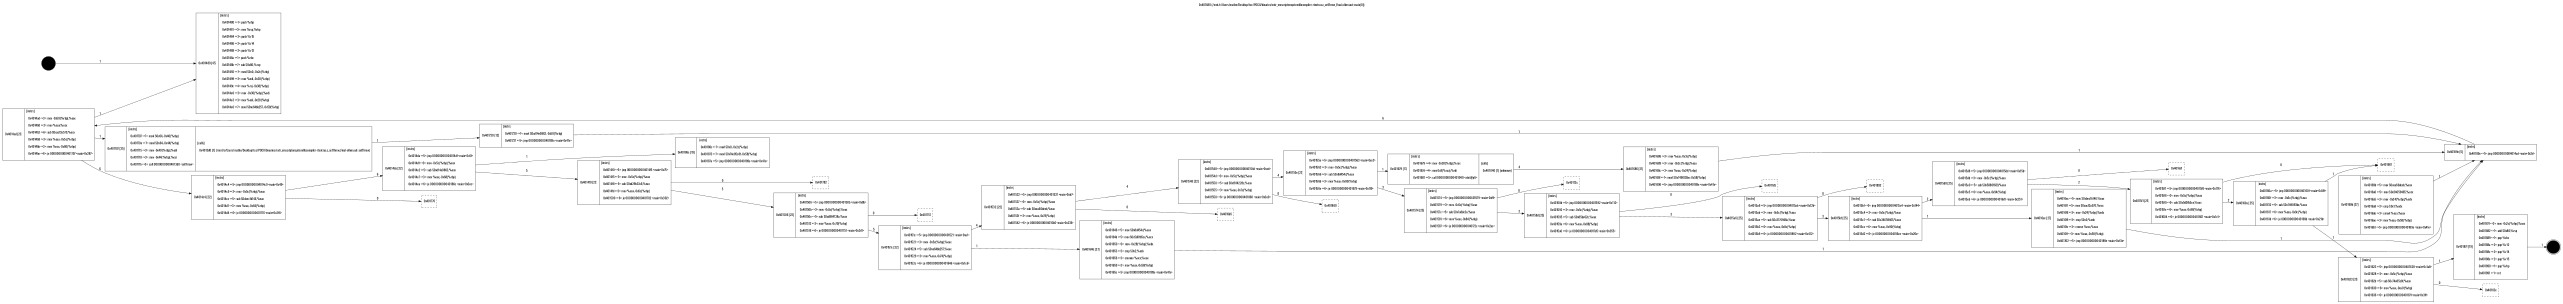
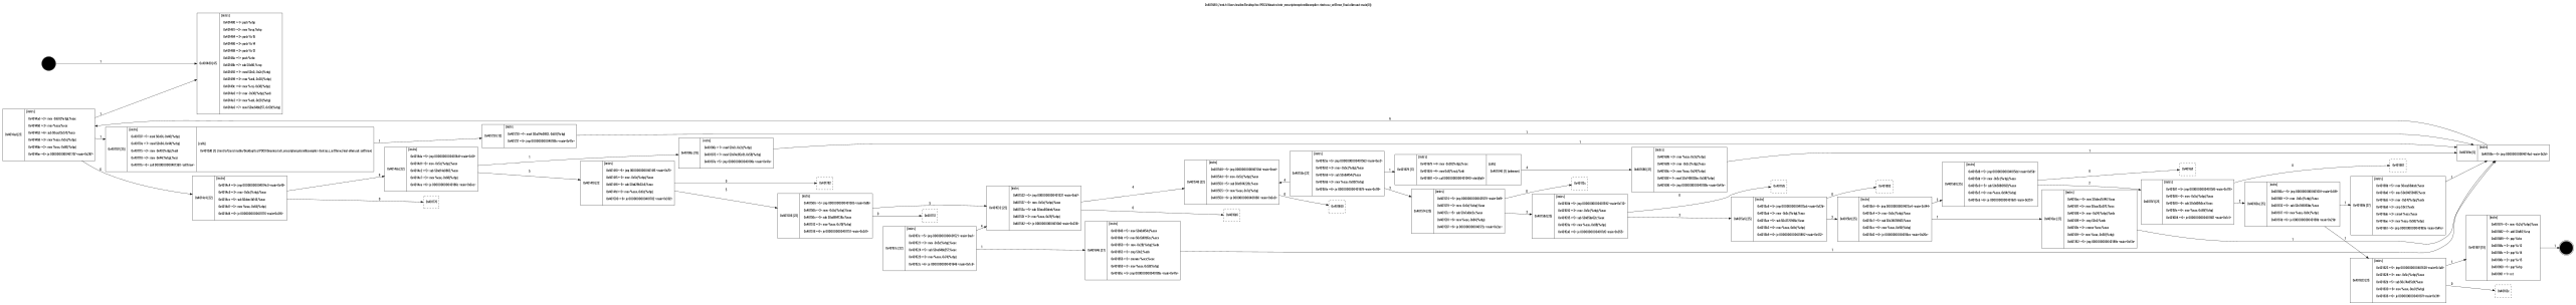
  digraph {
    fontname=Oswald
    label="0x401480 (/mnt/c/Users/mathe/Desktop/tcc/POCII/binaries/extr_emscriptensystemlibcompiler-rtextras.c_setThrew_Final-ollvm.out::main(0))"
    labelloc=t
    rankdir=LR
    node [fontname=Oswald shape=record]
    edge [fontname=Oswald]
    Entry [fillcolor=black height=0.3 shape=circle style=filled width=0.3]
    n2 [label="{\n     0x401480 [45]\l\n     | [instrs]\l\n     &nbsp;&nbsp;0x401480 \<+1\>: push %rbp\l\n     &nbsp;&nbsp;0x401481 \<+3\>: mov %rsp,%rbp\l\n     &nbsp;&nbsp;0x401484 \<+2\>: push %r15\l\n     &nbsp;&nbsp;0x401486 \<+2\>: push %r14\l\n     &nbsp;&nbsp;0x401488 \<+2\>: push %r12\l\n     &nbsp;&nbsp;0x40148a \<+1\>: push %rbx\l\n     &nbsp;&nbsp;0x40148b \<+7\>: sub $0x80,%rsp\l\n     &nbsp;&nbsp;0x401492 \<+7\>: movl $0x0,-0x2c(%rbp)\l\n     &nbsp;&nbsp;0x401499 \<+3\>: mov %edi,-0x30(%rbp)\l\n     &nbsp;&nbsp;0x40149c \<+4\>: mov %rsi,-0x38(%rbp)\l\n     &nbsp;&nbsp;0x4014a0 \<+3\>: mov -0x30(%rbp),%edi\l\n     &nbsp;&nbsp;0x4014a3 \<+3\>: mov %edi,-0x28(%rbp)\l\n     &nbsp;&nbsp;0x4014a6 \<+7\>: movl $0xe64bb257,-0x58(%rbp)\l\n  }"]
    n3 [label="{\n     0x4014ad [23]\l\n     | [instrs]\l\n     &nbsp;&nbsp;0x4014ad \<+3\>: mov -0x58(%rbp),%eax\l\n     &nbsp;&nbsp;0x4014b0 \<+2\>: mov %eax,%ecx\l\n     &nbsp;&nbsp;0x4014b2 \<+6\>: sub $0xacf3a570,%ecx\l\n     &nbsp;&nbsp;0x4014b8 \<+3\>: mov %eax,-0x5c(%rbp)\l\n     &nbsp;&nbsp;0x4014bb \<+3\>: mov %ecx,-0x60(%rbp)\l\n     &nbsp;&nbsp;0x4014be \<+6\>: je 0000000000401707 \<main+0x287\>\l\n  }"]
    n4 [label="{\n     0x401707 [25]\l\n     | [instrs]\l\n     &nbsp;&nbsp;0x401707 \<+7\>: movl $0x64,-0x40(%rbp)\l\n     &nbsp;&nbsp;0x40170e \<+7\>: movl $0x64,-0x44(%rbp)\l\n     &nbsp;&nbsp;0x401715 \<+3\>: mov -0x40(%rbp),%edi\l\n     &nbsp;&nbsp;0x401718 \<+3\>: mov -0x44(%rbp),%esi\l\n     &nbsp;&nbsp;0x40171b \<+5\>: call 00000000004013d0 \<setThrew\>\l\n     | [calls]\l\n     &nbsp;&nbsp;0x4013d0 \{1\} (/mnt/c/Users/mathe/Desktop/tcc/POCII/binaries/extr_emscriptensystemlibcompiler-rtextras.c_setThrew_Final-ollvm.out::setThrew)\l\n  }"]
    n5 [label="{\n     0x4014c4 [22]\l\n     | [instrs]\l\n     &nbsp;&nbsp;0x4014c4 \<+5\>: jmp 00000000004014c9 \<main+0x49\>\l\n     &nbsp;&nbsp;0x4014c9 \<+3\>: mov -0x5c(%rbp),%eax\l\n     &nbsp;&nbsp;0x4014cc \<+5\>: sub $0xbec1b146,%eax\l\n     &nbsp;&nbsp;0x4014d1 \<+3\>: mov %eax,-0x64(%rbp)\l\n     &nbsp;&nbsp;0x4014d4 \<+6\>: je 0000000000401776 \<main+0x2f6\>\l\n  }"]
    n6 [label="{\n     0x401720 [12]\l\n     | [instrs]\l\n     &nbsp;&nbsp;0x401720 \<+7\>: movl $0xd14e0863,-0x58(%rbp)\l\n     &nbsp;&nbsp;0x401727 \<+5\>: jmp 000000000040189e \<main+0x41e\>\l\n  }"]
    n7 [label="{\n     0x401776\l\n  }" style=dashed]
    n8 [label="{\n     0x4014da [22]\l\n     | [instrs]\l\n     &nbsp;&nbsp;0x4014da \<+5\>: jmp 00000000004014df \<main+0x5f\>\l\n     &nbsp;&nbsp;0x4014df \<+3\>: mov -0x5c(%rbp),%eax\l\n     &nbsp;&nbsp;0x4014e2 \<+5\>: sub $0xd14e0863,%eax\l\n     &nbsp;&nbsp;0x4014e7 \<+3\>: mov %eax,-0x68(%rbp)\l\n     &nbsp;&nbsp;0x4014ea \<+6\>: je 000000000040186c \<main+0x3ec\>\l\n  }"]
    n9 [label="{\n     0x40189e [5]\l\n     | [instrs]\l\n     &nbsp;&nbsp;0x40189e \<+5\>: jmp 00000000004014ad \<main+0x2d\>\l\n  }"]
    n10 [label="{\n     0x40186c [19]\l\n     | [instrs]\l\n     &nbsp;&nbsp;0x40186c \<+7\>: movl $0x0,-0x2c(%rbp)\l\n     &nbsp;&nbsp;0x401873 \<+7\>: movl $0x74e85c8f,-0x58(%rbp)\l\n     &nbsp;&nbsp;0x40187a \<+5\>: jmp 000000000040189e \<main+0x41e\>\l\n  }"]
    n11 [label="{\n     0x4014f0 [22]\l\n     | [instrs]\l\n     &nbsp;&nbsp;0x4014f0 \<+5\>: jmp 00000000004014f5 \<main+0x75\>\l\n     &nbsp;&nbsp;0x4014f5 \<+3\>: mov -0x5c(%rbp),%eax\l\n     &nbsp;&nbsp;0x4014f8 \<+5\>: sub $0xd29b37a6,%eax\l\n     &nbsp;&nbsp;0x4014fd \<+3\>: mov %eax,-0x6c(%rbp)\l\n     &nbsp;&nbsp;0x401500 \<+6\>: je 0000000000401782 \<main+0x302\>\l\n  }"]
    Exit [fillcolor=black height=0.3 peripheries=2 shape=circle style=filled width=0.3]
    n13 [label="{\n     0x401782\l\n  }" style=dashed]
    n14 [label="{\n     0x401506 [22]\l\n     | [instrs]\l\n     &nbsp;&nbsp;0x401506 \<+5\>: jmp 000000000040150b \<main+0x8b\>\l\n     &nbsp;&nbsp;0x40150b \<+3\>: mov -0x5c(%rbp),%eax\l\n     &nbsp;&nbsp;0x40150e \<+5\>: sub $0xd864138a,%eax\l\n     &nbsp;&nbsp;0x401513 \<+3\>: mov %eax,-0x70(%rbp)\l\n     &nbsp;&nbsp;0x401516 \<+6\>: je 0000000000401751 \<main+0x2d1\>\l\n  }"]
    n15 [label="{\n     0x40163c\l\n  }" style=dashed]
    n16 [label="{\n     0x401751\l\n  }" style=dashed]
    n17 [label="{\n     0x40151c [22]\l\n     | [instrs]\l\n     &nbsp;&nbsp;0x40151c \<+5\>: jmp 0000000000401521 \<main+0xa1\>\l\n     &nbsp;&nbsp;0x401521 \<+3\>: mov -0x5c(%rbp),%eax\l\n     &nbsp;&nbsp;0x401524 \<+5\>: sub $0xe64bb257,%eax\l\n     &nbsp;&nbsp;0x401529 \<+3\>: mov %eax,-0x74(%rbp)\l\n     &nbsp;&nbsp;0x40152c \<+6\>: je 0000000000401646 \<main+0x1c6\>\l\n  }"]
    n18 [label="{\n     0x40187f [19]\l\n     | [instrs]\l\n     &nbsp;&nbsp;0x40187f \<+3\>: mov -0x2c(%rbp),%eax\l\n     &nbsp;&nbsp;0x401882 \<+7\>: add $0x80,%rsp\l\n     &nbsp;&nbsp;0x401889 \<+1\>: pop %rbx\l\n     &nbsp;&nbsp;0x40188a \<+2\>: pop %r12\l\n     &nbsp;&nbsp;0x40188c \<+2\>: pop %r14\l\n     &nbsp;&nbsp;0x40188e \<+2\>: pop %r15\l\n     &nbsp;&nbsp;0x401890 \<+1\>: pop %rbp\l\n     &nbsp;&nbsp;0x401891 \<+1\>: ret\l\n  }"]
    n19 [label="{\n     0x401646 [27]\l\n     | [instrs]\l\n     &nbsp;&nbsp;0x401646 \<+5\>: mov $0x8d454d,%eax\l\n     &nbsp;&nbsp;0x40164b \<+5\>: mov $0x5d0fb5ce,%ecx\l\n     &nbsp;&nbsp;0x401650 \<+3\>: mov -0x28(%rbp),%edx\l\n     &nbsp;&nbsp;0x401653 \<+3\>: cmp $0x2,%edx\l\n     &nbsp;&nbsp;0x401656 \<+3\>: cmovne %ecx,%eax\l\n     &nbsp;&nbsp;0x401659 \<+3\>: mov %eax,-0x58(%rbp)\l\n     &nbsp;&nbsp;0x40165c \<+5\>: jmp 000000000040189e \<main+0x41e\>\l\n  }"]
    n20 [label="{\n     0x401532 [22]\l\n     | [instrs]\l\n     &nbsp;&nbsp;0x401532 \<+5\>: jmp 0000000000401537 \<main+0xb7\>\l\n     &nbsp;&nbsp;0x401537 \<+3\>: mov -0x5c(%rbp),%eax\l\n     &nbsp;&nbsp;0x40153a \<+5\>: sub $0xea66deeb,%eax\l\n     &nbsp;&nbsp;0x40153f \<+3\>: mov %eax,-0x78(%rbp)\l\n     &nbsp;&nbsp;0x401542 \<+6\>: je 00000000004016b6 \<main+0x236\>\l\n  }"]
    n21 [label="{\n     0x4016b6\l\n  }" style=dashed]
    n22 [label="{\n     0x401548 [22]\l\n     | [instrs]\l\n     &nbsp;&nbsp;0x401548 \<+5\>: jmp 000000000040154d \<main+0xcd\>\l\n     &nbsp;&nbsp;0x40154d \<+3\>: mov -0x5c(%rbp),%eax\l\n     &nbsp;&nbsp;0x401550 \<+5\>: sub $0xf814228c,%eax\l\n     &nbsp;&nbsp;0x401555 \<+3\>: mov %eax,-0x7c(%rbp)\l\n     &nbsp;&nbsp;0x401558 \<+6\>: je 0000000000401860 \<main+0x3e0\>\l\n  }"]
    n23 [label="{\n     0x401623 [25]\l\n     | [instrs]\l\n     &nbsp;&nbsp;0x401623 \<+5\>: jmp 0000000000401628 \<main+0x1a8\>\l\n     &nbsp;&nbsp;0x401628 \<+3\>: mov -0x5c(%rbp),%eax\l\n     &nbsp;&nbsp;0x40162b \<+5\>: sub $0x74e85c8f,%eax\l\n     &nbsp;&nbsp;0x401630 \<+6\>: mov %eax,-0xa0(%rbp)\l\n     &nbsp;&nbsp;0x401636 \<+6\>: je 000000000040187f \<main+0x3ff\>\l\n  }"]
    n24 [label="{\n     0x401860\l\n  }" style=dashed]
    n25 [label="{\n     0x40155e [22]\l\n     | [instrs]\l\n     &nbsp;&nbsp;0x40155e \<+5\>: jmp 0000000000401563 \<main+0xe3\>\l\n     &nbsp;&nbsp;0x401563 \<+3\>: mov -0x5c(%rbp),%eax\l\n     &nbsp;&nbsp;0x401566 \<+5\>: sub $0x8d454d,%eax\l\n     &nbsp;&nbsp;0x40156b \<+3\>: mov %eax,-0x80(%rbp)\l\n     &nbsp;&nbsp;0x40156e \<+6\>: je 0000000000401679 \<main+0x1f9\>\l\n  }"]
    n26 [label="{\n     0x40169b [27]\l\n     | [instrs]\l\n     &nbsp;&nbsp;0x40169b \<+5\>: mov $0xea66deeb,%eax\l\n     &nbsp;&nbsp;0x4016a0 \<+5\>: mov $0x34659465,%ecx\l\n     &nbsp;&nbsp;0x4016a5 \<+3\>: mov -0x24(%rbp),%edx\l\n     &nbsp;&nbsp;0x4016a8 \<+3\>: cmp $0x1,%edx\l\n     &nbsp;&nbsp;0x4016ab \<+3\>: cmovl %ecx,%eax\l\n     &nbsp;&nbsp;0x4016ae \<+3\>: mov %eax,-0x58(%rbp)\l\n     &nbsp;&nbsp;0x4016b1 \<+5\>: jmp 000000000040189e \<main+0x41e\>\l\n  }"]
    n27 [label="{\n     0x401679 [13]\l\n     | [instrs]\l\n     &nbsp;&nbsp;0x401679 \<+4\>: mov -0x38(%rbp),%rax\l\n     &nbsp;&nbsp;0x40167d \<+4\>: mov 0x8(%rax),%rdi\l\n     &nbsp;&nbsp;0x401681 \<+5\>: call 0000000000401040 \<atoi@plt\>\l\n     | [calls]\l\n     &nbsp;&nbsp;0x401040 \{1\} (unknown)\l\n  }"]
    n28 [label="{\n     0x401574 [25]\l\n     | [instrs]\l\n     &nbsp;&nbsp;0x401574 \<+5\>: jmp 0000000000401579 \<main+0xf9\>\l\n     &nbsp;&nbsp;0x401579 \<+3\>: mov -0x5c(%rbp),%eax\l\n     &nbsp;&nbsp;0x40157c \<+5\>: sub $0x7a8dc3a,%eax\l\n     &nbsp;&nbsp;0x401581 \<+6\>: mov %eax,-0x84(%rbp)\l\n     &nbsp;&nbsp;0x401587 \<+6\>: je 000000000040172c \<main+0x2ac\>\l\n  }"]
    n29 [label="{\n     0x40160a [25]\l\n     | [instrs]\l\n     &nbsp;&nbsp;0x40160a \<+5\>: jmp 000000000040160f \<main+0x18f\>\l\n     &nbsp;&nbsp;0x40160f \<+3\>: mov -0x5c(%rbp),%eax\l\n     &nbsp;&nbsp;0x401612 \<+5\>: sub $0x749093be,%eax\l\n     &nbsp;&nbsp;0x401617 \<+6\>: mov %eax,-0x9c(%rbp)\l\n     &nbsp;&nbsp;0x40161d \<+6\>: je 000000000040169b \<main+0x21b\>\l\n  }"]
    n30 [label="{\n     0x401686 [21]\l\n     | [instrs]\l\n     &nbsp;&nbsp;0x401686 \<+3\>: mov %eax,-0x3c(%rbp)\l\n     &nbsp;&nbsp;0x401689 \<+3\>: mov -0x3c(%rbp),%eax\l\n     &nbsp;&nbsp;0x40168c \<+3\>: mov %eax,-0x24(%rbp)\l\n     &nbsp;&nbsp;0x40168f \<+7\>: movl $0x749093be,-0x58(%rbp)\l\n     &nbsp;&nbsp;0x401696 \<+5\>: jmp 000000000040189e \<main+0x41e\>\l\n  }"]
    n31 [label="{\n     0x40172c\l\n  }" style=dashed]
    n32 [label="{\n     0x40158d [25]\l\n     | [instrs]\l\n     &nbsp;&nbsp;0x40158d \<+5\>: jmp 0000000000401592 \<main+0x112\>\l\n     &nbsp;&nbsp;0x401592 \<+3\>: mov -0x5c(%rbp),%eax\l\n     &nbsp;&nbsp;0x401595 \<+5\>: sub $0x85be62e,%eax\l\n     &nbsp;&nbsp;0x40159a \<+6\>: mov %eax,-0x88(%rbp)\l\n     &nbsp;&nbsp;0x4015a0 \<+6\>: je 00000000004017d5 \<main+0x355\>\l\n  }"]
    n33 [label="{\n     0x401661\l\n  }" style=dashed]
    n34 [label="{\n     0x4017d5\l\n  }" style=dashed]
    n35 [label="{\n     0x4015a6 [25]\l\n     | [instrs]\l\n     &nbsp;&nbsp;0x4015a6 \<+5\>: jmp 00000000004015ab \<main+0x12b\>\l\n     &nbsp;&nbsp;0x4015ab \<+3\>: mov -0x5c(%rbp),%eax\l\n     &nbsp;&nbsp;0x4015ae \<+5\>: sub $0x3174948a,%eax\l\n     &nbsp;&nbsp;0x4015b3 \<+6\>: mov %eax,-0x8c(%rbp)\l\n     &nbsp;&nbsp;0x4015b9 \<+6\>: je 0000000000401892 \<main+0x412\>\l\n  }"]
    n36 [label="{\n     0x4015f1 [25]\l\n     | [instrs]\l\n     &nbsp;&nbsp;0x4015f1 \<+5\>: jmp 00000000004015f6 \<main+0x176\>\l\n     &nbsp;&nbsp;0x4015f6 \<+3\>: mov -0x5c(%rbp),%eax\l\n     &nbsp;&nbsp;0x4015f9 \<+5\>: sub $0x5d0fb5ce,%eax\l\n     &nbsp;&nbsp;0x4015fe \<+6\>: mov %eax,-0x98(%rbp)\l\n     &nbsp;&nbsp;0x401604 \<+6\>: je 0000000000401661 \<main+0x1e1\>\l\n  }"]
    n37 [label="{\n     0x401892\l\n  }" style=dashed]
    n38 [label="{\n     0x4015bf [25]\l\n     | [instrs]\l\n     &nbsp;&nbsp;0x4015bf \<+5\>: jmp 00000000004015c4 \<main+0x144\>\l\n     &nbsp;&nbsp;0x4015c4 \<+3\>: mov -0x5c(%rbp),%eax\l\n     &nbsp;&nbsp;0x4015c7 \<+5\>: sub $0x34659465,%eax\l\n     &nbsp;&nbsp;0x4015cc \<+6\>: mov %eax,-0x90(%rbp)\l\n     &nbsp;&nbsp;0x4015d2 \<+6\>: je 00000000004016ec \<main+0x26c\>\l\n  }"]
    n39 [label="{\n     0x4016d1\l\n  }" style=dashed]
    n40 [label="{\n     0x4015d8 [25]\l\n     | [instrs]\l\n     &nbsp;&nbsp;0x4015d8 \<+5\>: jmp 00000000004015dd \<main+0x15d\>\l\n     &nbsp;&nbsp;0x4015dd \<+3\>: mov -0x5c(%rbp),%eax\l\n     &nbsp;&nbsp;0x4015e0 \<+5\>: sub $0x5880f639,%eax\l\n     &nbsp;&nbsp;0x4015e5 \<+6\>: mov %eax,-0x94(%rbp)\l\n     &nbsp;&nbsp;0x4015eb \<+6\>: je 00000000004016d1 \<main+0x251\>\l\n  }"]
    n41 [label="{\n     0x4016ec [27]\l\n     | [instrs]\l\n     &nbsp;&nbsp;0x4016ec \<+5\>: mov $0xbec1b146,%eax\l\n     &nbsp;&nbsp;0x4016f1 \<+5\>: mov $0xacf3a570,%ecx\l\n     &nbsp;&nbsp;0x4016f6 \<+3\>: mov -0x24(%rbp),%edx\l\n     &nbsp;&nbsp;0x4016f9 \<+3\>: cmp $0x0,%edx\l\n     &nbsp;&nbsp;0x4016fc \<+3\>: cmove %ecx,%eax\l\n     &nbsp;&nbsp;0x4016ff \<+3\>: mov %eax,-0x58(%rbp)\l\n     &nbsp;&nbsp;0x401702 \<+5\>: jmp 000000000040189e \<main+0x41e\>\l\n  }"]
    Entry -> n2 [label=" 1"]
    n3 -> n2 [label=" 1"]
    n3 -> n4 [label=" 1"]
    n3 -> n5 [label=" 6"]
    n4 -> n6 [label=" 1"]
    n5 -> n7 [label=" 0"]
    n5 -> n8 [label=" 6"]
    n6 -> n9 [label=" 1"]
    n8 -> n10 [label=" 1"]
    n8 -> n11 [label=" 5"]
    n9 -> n3 [label=" 6"]
+   n10 -> n9 [label=" 1"]
    n11 -> n13 [label=" 0"]
    n11 -> n14 [label=" 5"]
    n14 -> n16 [label=" 0"]
-   n14 -> n17 [label=" 5"]
+   n14 -> n20 [label=" 5"]
    n17 -> n19 [label=" 1"]
    n17 -> n20 [label=" 4"]
    n18 -> Exit [label=" 1"]
    n19 -> n9 [label=" 1"]
    n20 -> n21 [label=" 0"]
    n20 -> n22 [label=" 4"]
    n22 -> n24 [label=" 0"]
-   n22 -> n25 [label=" 4"]
+   n25 -> n22 [label=" 4"]
    n23 -> n15 [label=" 0"]
    n23 -> n18 [label=" 1"]
    n25 -> n27 [label=" 1"]
    n25 -> n28 [label=" 3"]
    n26 -> n9 [label=" 1"]
    n27 -> n30 [label=" 4"]
    n28 -> n31 [label=" 0"]
    n28 -> n32 [label=" 3"]
    n29 -> n23 [label=" 1"]
-   n29 -> n33 [label=" 1"]
+   n29 -> n26 [label=" 1"]
    n30 -> n9 [label=" 1"]
    n32 -> n34 [label=" 0"]
    n32 -> n35 [label=" 3"]
    n35 -> n37 [label=" 0"]
    n35 -> n38 [label=" 3"]
    n36 -> n29 [label=" 2"]
    n36 -> n33 [label=" 0"]
    n38 -> n40 [label=" 2"]
    n38 -> n41 [label=" 1"]
    n40 -> n36 [label=" 2"]
    n40 -> n39 [label=" 0"]
    n41 -> n9 [label=" 1"]
  }
